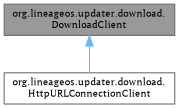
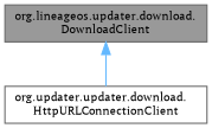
  digraph {
    fontname="PT Serif"
    node [color=gray40 fontname="PT Serif" fontsize=10 shape=box style=filled]
    n1 [fillcolor=grey60 fontcolor=black height=0.2 label="org.lineageos.updater.download.\lDownloadClient" width=0.4]
-   n2 [fillcolor=white height=0.2 label="org.lineageos.updater.download.\lHttpURLConnectionClient" width=0.4]
+   n2 [fillcolor=white height=0.2 label="org.updater.updater.download.\lHttpURLConnectionClient" width=0.4]
    n1 -> n2 [color=steelblue1 dir=back fontname="PT Serif" fontsize=10 labelfontname=Helvetica labelfontsize=10 style=solid]
  }
